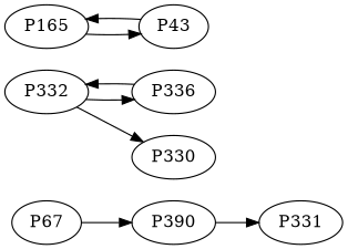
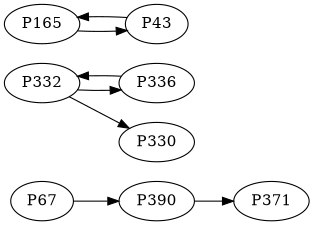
  digraph {
    rankdir=LR
    P67
    P390
-   P331
+   P331 [label=P371]
    P332
    P336
    P330
    P165
    P43
    P67 -> P390
    P390 -> P331
    P332 -> P336
    P332 -> P330
    P336 -> P332
    P165 -> P43
    P43 -> P165
  }
